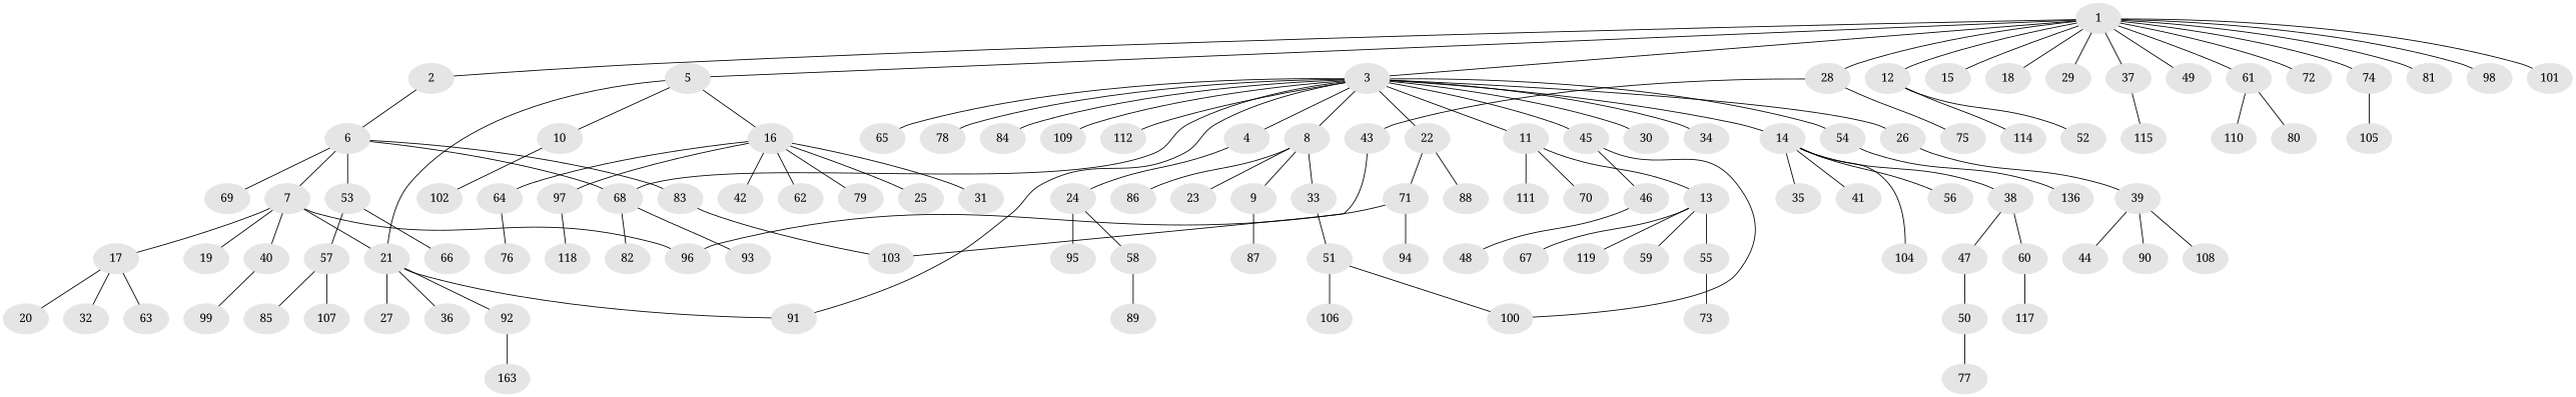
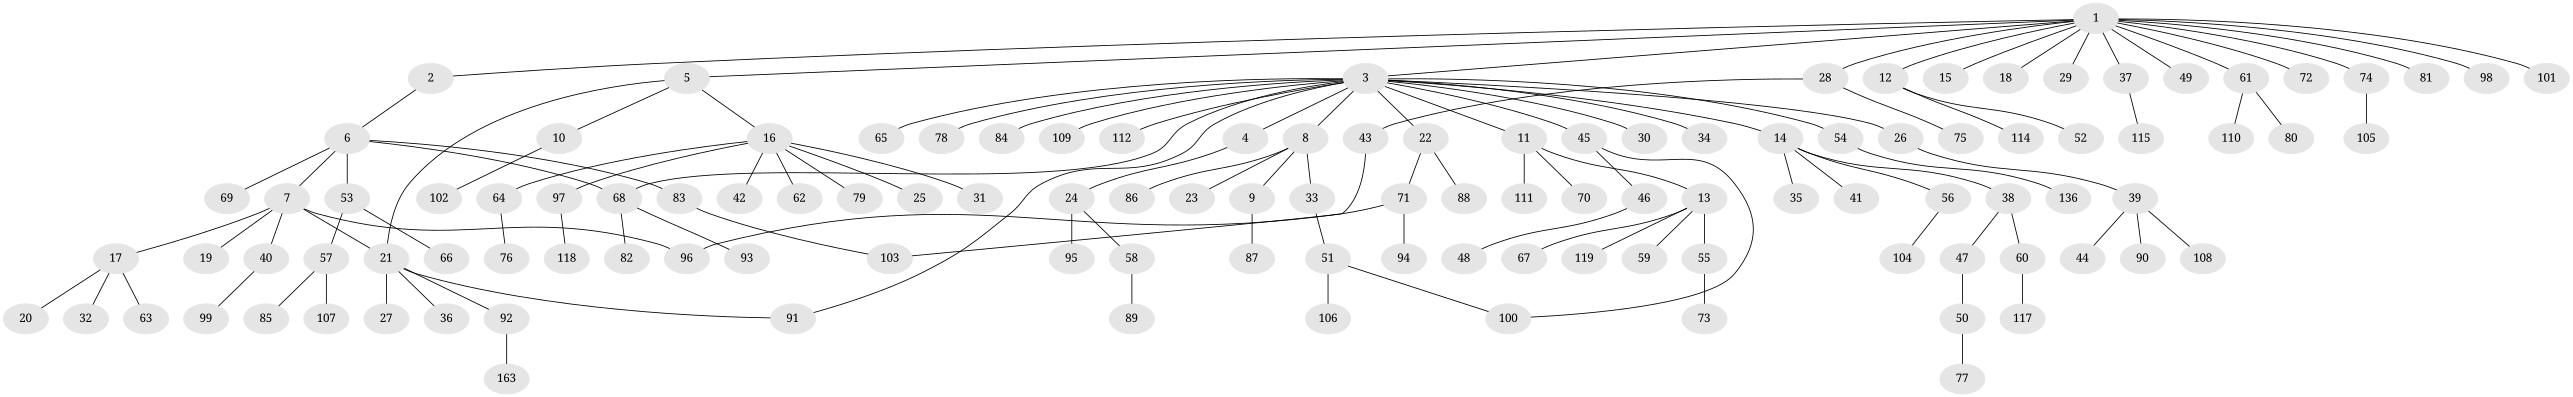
  graph {
    fontname="Noto Serif"
    node [color=gray90 fontname="Noto Serif" style=filled]
    edge [fontname="Noto Serif"]
    1
    2
    3
    5
    12
    15
    18
    28
    29
    37
    49
    61
    72
    74
    81
    98
    101
    6
    4
    8
    11
    14
    22
    26
    30
    34
    45
    54
    65
    68
    78
    84
    91
    109
    112
    10
    16
    21
    52
    114
    43
    75
    115
    80
    110
    105
    7
    53
    69
    83
    24
    9
    23
    33
    86
    13
    70
    111
    35
    38
    41
    56
    104
    71
    88
    39
    46
    100
    n69 [label=136]
    82
    93
    58
    95
    102
    25
    31
    42
    62
    64
    79
    97
    27
    36
    92
    17
    19
    40
    96
    57
    66
    103
    20
    32
    63
    99
    87
    51
    55
    59
    67
    119
    73
    47
    60
    76
    118
    n107 [label=163]
    94
    89
    44
    90
    108
    106
    50
    117
    48
    77
    85
    107
    1 -- 2
    1 -- 3
    1 -- 5
    1 -- 12
    1 -- 15
    1 -- 18
    1 -- 28
    1 -- 29
    1 -- 37
    1 -- 49
    1 -- 61
    1 -- 72
    1 -- 74
    1 -- 81
    1 -- 98
    1 -- 101
    2 -- 6
    3 -- 4
    3 -- 8
    3 -- 11
    3 -- 14
    3 -- 22
    3 -- 26
    3 -- 30
    3 -- 34
    3 -- 45
    3 -- 54
    3 -- 65
    3 -- 68
    3 -- 78
    3 -- 84
    3 -- 91
    3 -- 109
    3 -- 112
    5 -- 10
    5 -- 16
    5 -- 21
    12 -- 52
    12 -- 114
    28 -- 43
    28 -- 75
    37 -- 115
    61 -- 80
    61 -- 110
    74 -- 105
    6 -- 68
    6 -- 7
    6 -- 53
    6 -- 69
    6 -- 83
    4 -- 24
    8 -- 9
    8 -- 23
    8 -- 33
    8 -- 86
    11 -- 13
    11 -- 70
    11 -- 111
    14 -- 35
    14 -- 38
    14 -- 41
    14 -- 56
-   14 -- 104
+   56 -- 104
    22 -- 71
    22 -- 88
    26 -- 39
    45 -- 46
    45 -- 100
    54 -- n69
    68 -- 82
    68 -- 93
    10 -- 102
    16 -- 25
    16 -- 31
    16 -- 42
    16 -- 62
    16 -- 64
    16 -- 79
    16 -- 97
    21 -- 91
    21 -- 27
    21 -- 36
    21 -- 92
    43 -- 103
    7 -- 21
    7 -- 17
    7 -- 19
    7 -- 40
    7 -- 96
    53 -- 57
    53 -- 66
    83 -- 103
    24 -- 58
    24 -- 95
    9 -- 87
    33 -- 51
    13 -- 55
    13 -- 59
    13 -- 67
    13 -- 119
    38 -- 47
    38 -- 60
    71 -- 96
    71 -- 94
    39 -- 44
    39 -- 90
    39 -- 108
    46 -- 48
    58 -- 89
    64 -- 76
    97 -- 118
    92 -- n107
    17 -- 20
    17 -- 32
    17 -- 63
    40 -- 99
    57 -- 85
    57 -- 107
    51 -- 100
    51 -- 106
    55 -- 73
    47 -- 50
    60 -- 117
    50 -- 77
  }
